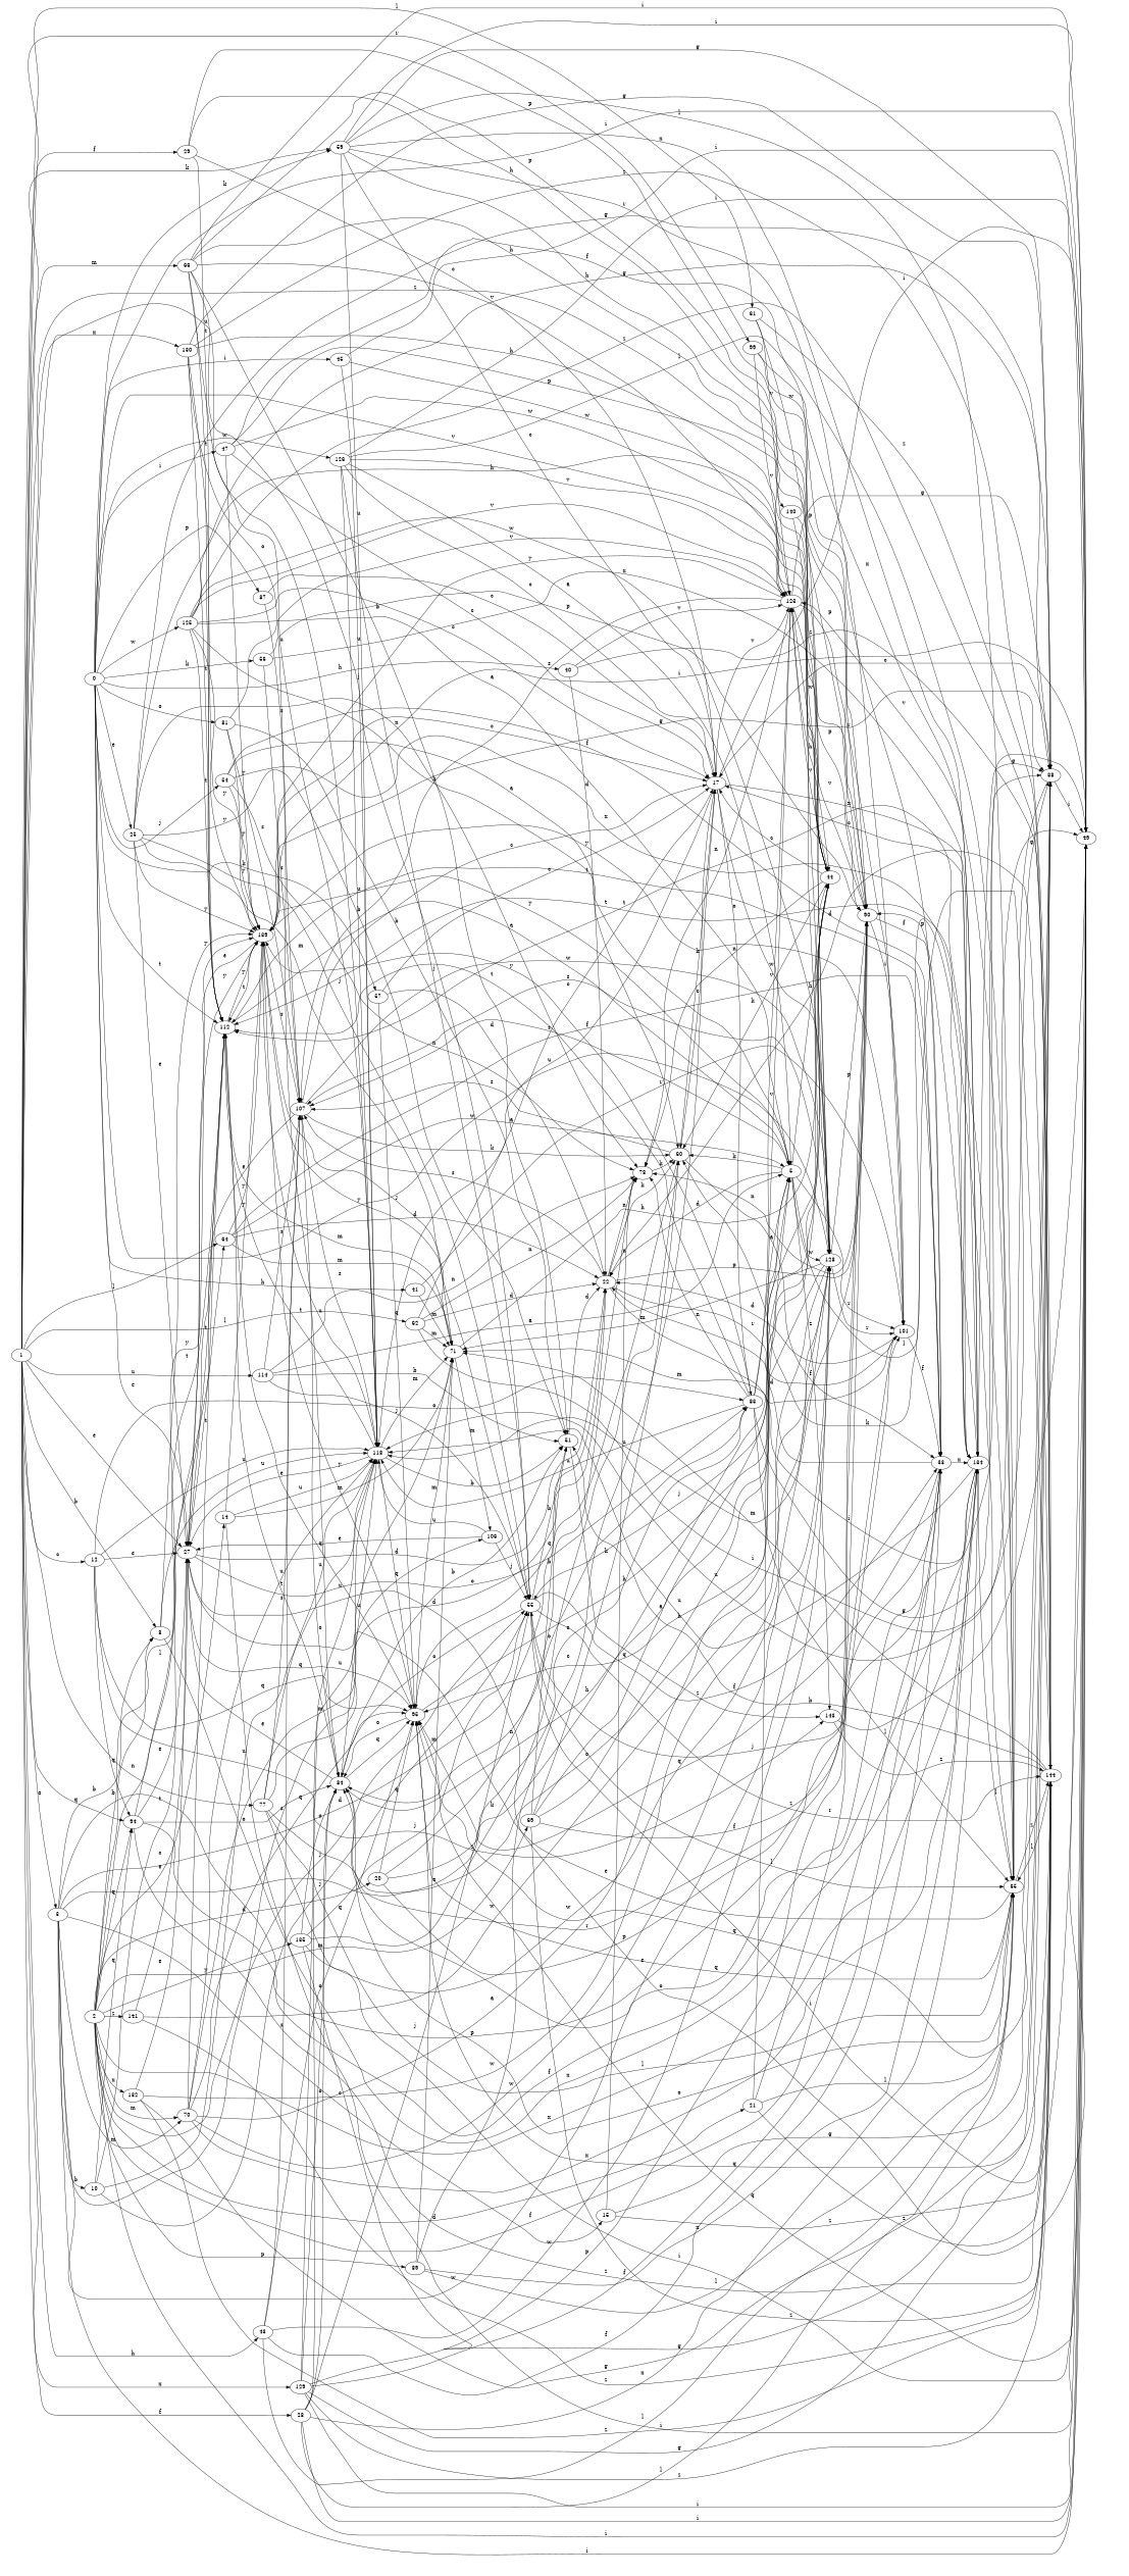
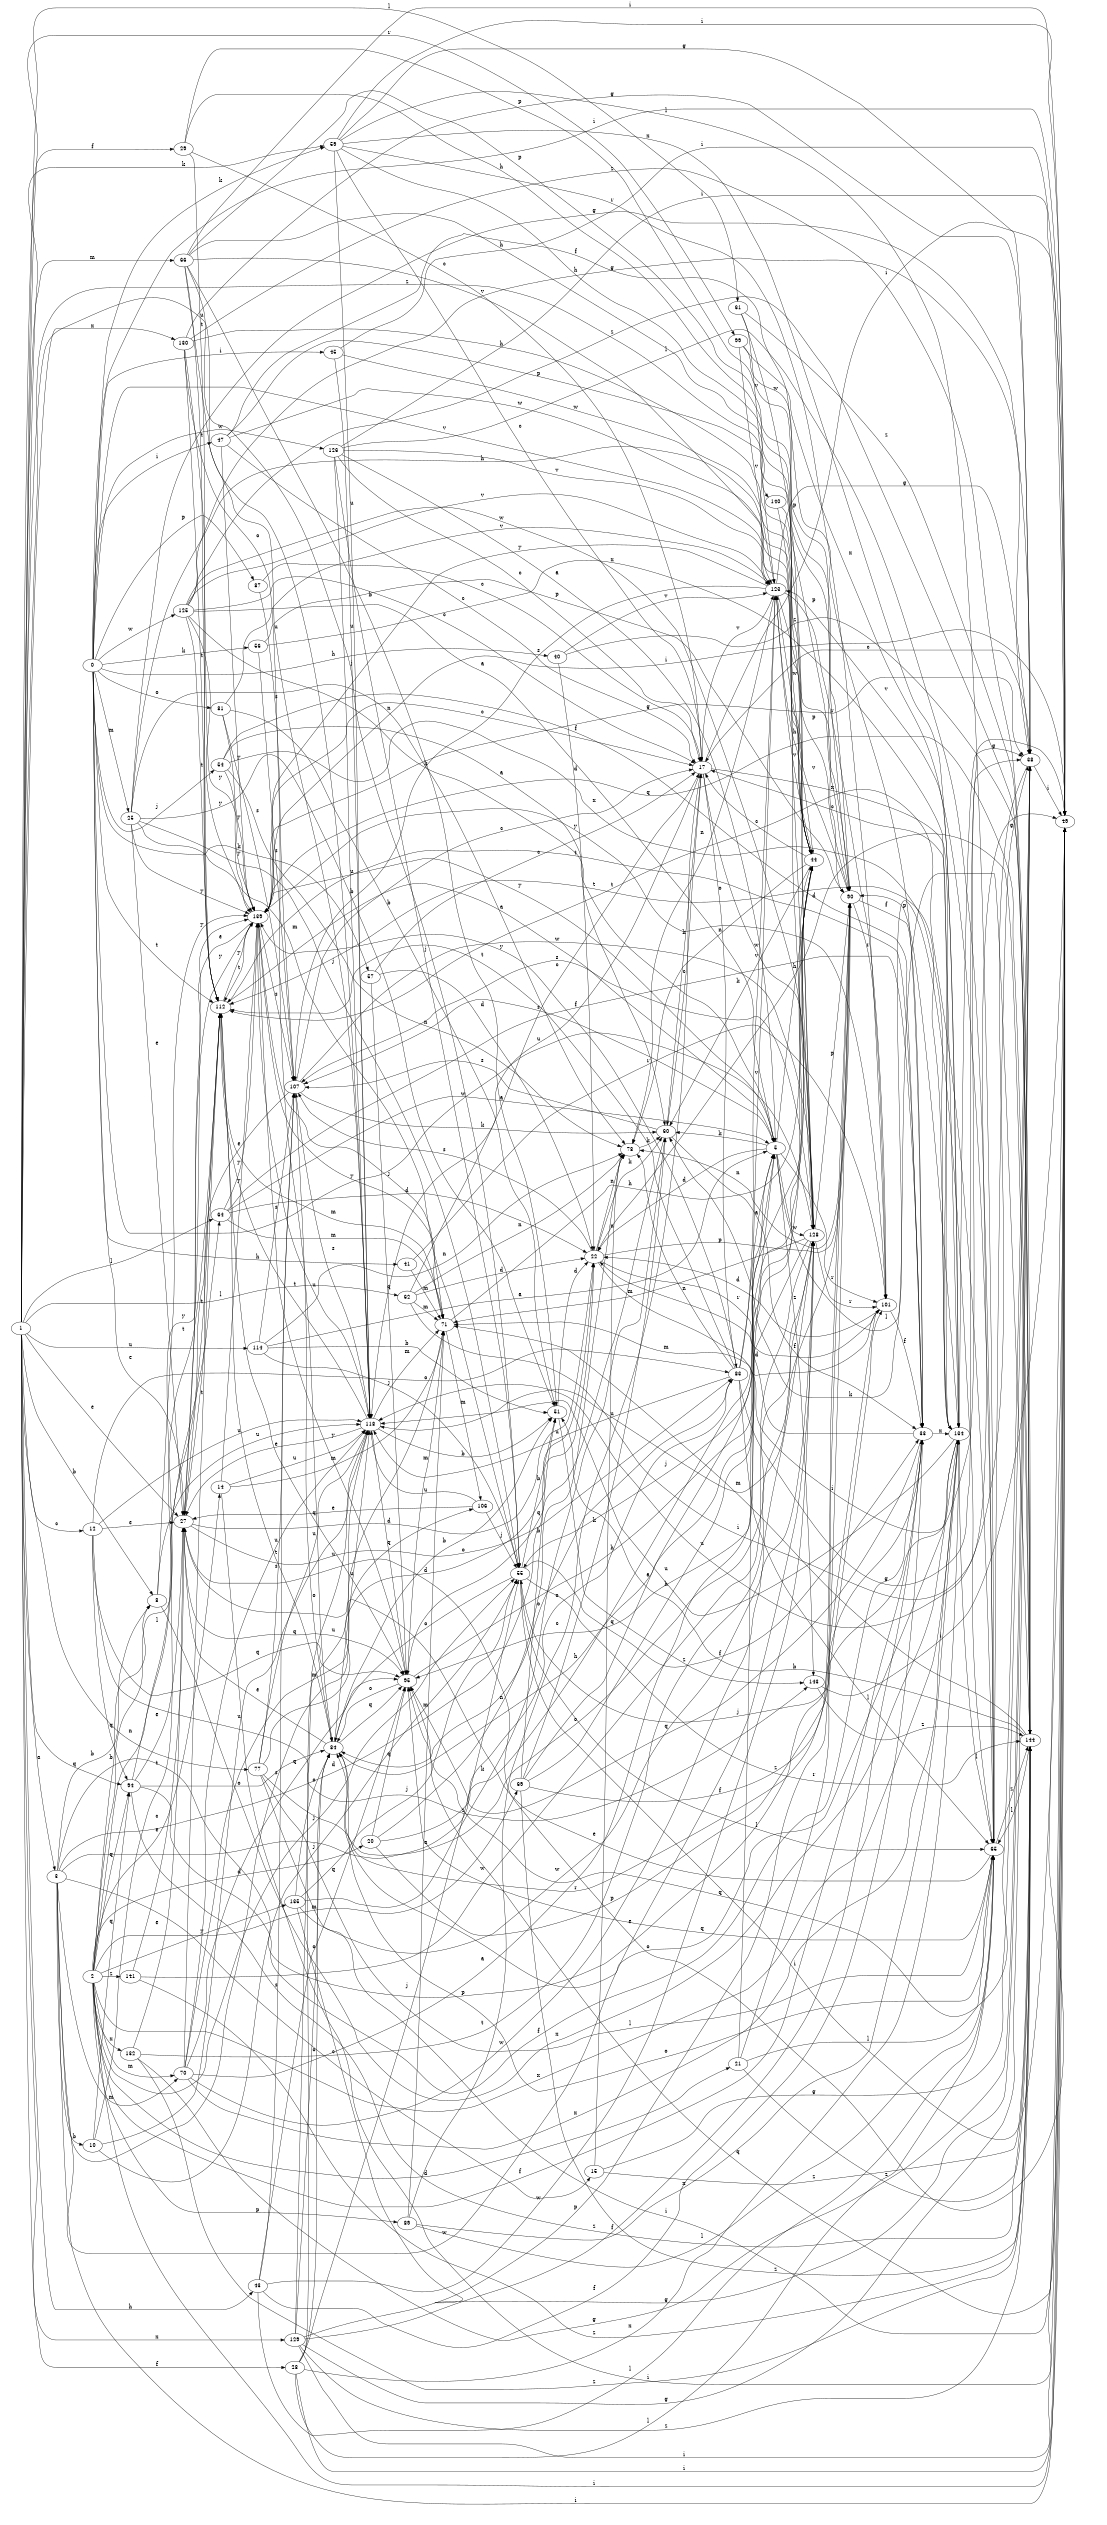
  strict digraph {
    rankdir=LR
    0
    25
    27
    40
    41
    45
    47
    49
    54
    56
    57
    59
    81
    87
    112
    123
    125
    126
    128
    55
    139
    44
    n23 [label=51]
    71
    38
    78
    22
    83
    95
    144
    101
    118
    33
    90
    17
    134
    5
    107
    65
    60
    84
    1
    3
    8
    12
    28
    29
    43
    61
    62
    64
    66
    77
    94
    99
    114
    129
    130
    140
    70
    10
    15
    106
    143
    2
    14
    20
    21
    69
    89
    132
    135
    141
-   0 -> 25 [label=e]
+   0 -> 25 [label=m]
    0 -> 27 [label=e]
    0 -> 40 [label=h]
    0 -> 41 [label=h]
    0 -> 45 [label=i]
    0 -> 47 [label=i]
    0 -> 49 [label=i]
    0 -> 54 [label=j]
    0 -> 56 [label=k]
    0 -> 57 [label=k]
    0 -> 59 [label=k]
    0 -> 81 [label=o]
    0 -> 87 [label=p]
    0 -> 112 [label=t]
    0 -> 123 [label=v]
    0 -> 125 [label=w]
    0 -> 126 [label=w]
    0 -> 128 [label=w]
    25 -> 27 [label=e]
    25 -> 55 [label=j]
    25 -> 139 [label=y]
    25 -> 44 [label=h]
    25 -> n23 [label=b]
    25 -> 71 [label=m]
    25 -> 38 [label=g]
    25 -> 78 [label=n]
    27 -> 112 [label=t]
    27 -> 139 [label=y]
    27 -> 22 [label=d]
    27 -> 83 [label=o]
    27 -> 95 [label=q]
    40 -> 123 [label=v]
    40 -> 22 [label=d]
    40 -> 144 [label=z]
    41 -> 71 [label=m]
    41 -> 101 [label=r]
    45 -> 49 [label=i]
    45 -> 128 [label=w]
    45 -> 118 [label=u]
    47 -> 128 [label=w]
    47 -> 139 [label=y]
    47 -> 33 [label=f]
    47 -> 90 [label=p]
    47 -> 17 [label=c]
    49 -> 27 [label=e]
    49 -> 95 [label=q]
    54 -> 139 [label=y]
    54 -> 78 [label=n]
    54 -> 33 [label=f]
    54 -> 134 [label=x]
    54 -> 5 [label=a]
    56 -> 90 [label=p]
    56 -> 134 [label=x]
    56 -> 107 [label=s]
    57 -> 22 [label=d]
    57 -> 95 [label=q]
    57 -> 17 [label=c]
    59 -> 49 [label=i]
    59 -> 44 [label=h]
    59 -> 38 [label=g]
    59 -> 101 [label=r]
    59 -> 118 [label=u]
    59 -> 17 [label=c]
    59 -> 134 [label=x]
    59 -> 65 [label=l]
    81 -> 123 [label=v]
    81 -> 139 [label=y]
    81 -> n23 [label=b]
    81 -> 107 [label=s]
    87 -> 17 [label=c]
    87 -> 107 [label=s]
    112 -> 139 [label=y]
    112 -> 71 [label=m]
    112 -> 95 [label=q]
    112 -> 5 [label=a]
    123 -> 139 [label=y]
    123 -> 44 [label=h]
    123 -> 38 [label=g]
    123 -> 78 [label=n]
    123 -> 101 [label=r]
    123 -> 90 [label=p]
    123 -> 107 [label=s]
    125 -> 112 [label=t]
    125 -> 123 [label=v]
    125 -> 128 [label=w]
    125 -> 139 [label=y]
    125 -> 38 [label=g]
    125 -> 144 [label=z]
    125 -> 17 [label=c]
    125 -> 5 [label=a]
    125 -> 60 [label=k]
    126 -> 49 [label=i]
    126 -> 123 [label=v]
    126 -> 55 [label=j]
    126 -> 118 [label=u]
    126 -> 17 [label=c]
    126 -> 5 [label=a]
    126 -> 65 [label=l]
    128 -> 71 [label=m]
    128 -> 95 [label=q]
    128 -> 101 [label=r]
    128 -> 90 [label=p]
    128 -> 107 [label=s]
    128 -> 84 [label=o]
    55 -> 49 [label=i]
    55 -> n23 [label=b]
    55 -> 144 [label=z]
    55 -> 33 [label=f]
    55 -> 65 [label=l]
    55 -> 84 [label=o]
    139 -> 27 [label=e]
    139 -> 49 [label=i]
    139 -> 112 [label=t]
    139 -> 55 [label=j]
    139 -> 38 [label=g]
    139 -> 118 [label=u]
    139 -> 17 [label=c]
    139 -> 107 [label=s]
    44 -> 123 [label=v]
    44 -> 55 [label=j]
    44 -> 78 [label=n]
    44 -> 17 [label=c]
    44 -> 60 [label=k]
    n23 -> 22 [label=d]
    n23 -> 143 [label=z]
    71 -> 139 [label=y]
    71 -> 44 [label=h]
    71 -> 106 [label=m]
    38 -> 49 [label=i]
    38 -> 95 [label=q]
    38 -> 118 [label=u]
    38 -> 17 [label=c]
    78 -> 60 [label=k]
    22 -> 49 [label=i]
    22 -> 78 [label=n]
    22 -> 101 [label=r]
    22 -> 90 [label=p]
    22 -> 107 [label=s]
    22 -> 60 [label=k]
    83 -> 112 [label=t]
    83 -> 123 [label=v]
    83 -> 139 [label=y]
    83 -> 38 [label=g]
    83 -> 78 [label=n]
    83 -> 118 [label=u]
    83 -> 5 [label=a]
    83 -> 65 [label=l]
    83 -> 84 [label=o]
    95 -> 139 [label=y]
    95 -> 44 [label=h]
    95 -> 71 [label=m]
    95 -> 84 [label=o]
    144 -> n23 [label=b]
    144 -> 71 [label=m]
    144 -> 22 [label=d]
-   144 -> 95 [label=q]
+   144 -> 139 [label=q]
    144 -> 65 [label=l]
    144 -> 60 [label=k]
    101 -> 139 [label=y]
    101 -> 71 [label=m]
    101 -> 22 [label=d]
    101 -> 33 [label=f]
    118 -> 27 [label=e]
    118 -> 112 [label=t]
    118 -> n23 [label=b]
    118 -> 71 [label=m]
    118 -> 95 [label=q]
    118 -> 107 [label=s]
    33 -> 112 [label=t]
    33 -> 22 [label=d]
    33 -> 95 [label=q]
    33 -> 134 [label=x]
    90 -> 123 [label=v]
    90 -> 78 [label=n]
-   90 -> 101 [label=i]
+   90 -> 101 [label=r]
    90 -> 118 [label=u]
    90 -> 33 [label=f]
    17 -> 49 [label=i]
    17 -> 123 [label=v]
    17 -> 128 [label=w]
    17 -> 83 [label=o]
    17 -> 118 [label=u]
    17 -> 134 [label=x]
    17 -> 60 [label=k]
    134 -> 112 [label=t]
    134 -> 55 [label=j]
    134 -> 38 [label=g]
    134 -> 118 [label=u]
    134 -> 90 [label=p]
    134 -> 17 [label=c]
    134 -> 65 [label=l]
    134 -> 84 [label=o]
    5 -> 128 [label=w]
    5 -> 139 [label=y]
    5 -> 44 [label=h]
    5 -> 22 [label=d]
    5 -> 101 [label=r]
    5 -> 107 [label=s]
    5 -> 65 [label=l]
    5 -> 60 [label=k]
    5 -> 143 [label=z]
    107 -> 27 [label=e]
    107 -> 128 [label=w]
    107 -> 17 [label=c]
    107 -> 60 [label=k]
    107 -> 84 [label=o]
    65 -> 27 [label=e]
    65 -> 112 [label=t]
    65 -> 123 [label=v]
    65 -> 38 [label=g]
    65 -> 95 [label=q]
    65 -> 144 [label=z]
    65 -> 84 [label=o]
    60 -> 95 [label=q]
    60 -> 33 [label=f]
    60 -> 17 [label=c]
    60 -> 107 [label=s]
    84 -> 27 [label=e]
    84 -> 112 [label=t]
    84 -> 44 [label=h]
    84 -> n23 [label=b]
    84 -> 95 [label=q]
    84 -> 118 [label=u]
    1 -> 27 [label=e]
    1 -> 59 [label=k]
    1 -> 118 [label=u]
    1 -> 3 [label=a]
    1 -> 8 [label=b]
    1 -> 12 [label=c]
    1 -> 28 [label=f]
    1 -> 29 [label=f]
    1 -> 43 [label=h]
    1 -> 61 [label=l]
    1 -> 62 [label=l]
    1 -> 64 [label=l]
    1 -> 66 [label=m]
    1 -> 77 [label=n]
    1 -> 94 [label=q]
    1 -> 99 [label=r]
    1 -> 114 [label=u]
    1 -> 129 [label=x]
    1 -> 130 [label=x]
    1 -> 140 [label=z]
    3 -> 49 [label=i]
    3 -> 128 [label=w]
    3 -> 22 [label=d]
    3 -> 90 [label=p]
    3 -> 5 [label=a]
    3 -> 8 [label=b]
    3 -> 70 [label=m]
    3 -> 10 [label=b]
    3 -> 15 [label=c]
    3 -> 106 [label=s]
    8 -> 139 [label=y]
    8 -> 118 [label=u]
    8 -> 134 [label=x]
    12 -> 27 [label=e]
    12 -> 83 [label=o]
    12 -> 95 [label=q]
    12 -> 118 [label=u]
    12 -> 94 [label=q]
    12 -> 143 [label=z]
    28 -> 49 [label=i]
    28 -> 55 [label=j]
    28 -> 118 [label=u]
    28 -> 134 [label=x]
    28 -> 65 [label=l]
    28 -> 84 [label=o]
    29 -> 112 [label=t]
    29 -> 44 [label=h]
    29 -> 90 [label=p]
    29 -> 17 [label=c]
    43 -> 128 [label=w]
    43 -> 95 [label=q]
    43 -> 33 [label=f]
    43 -> 107 [label=s]
    43 -> 65 [label=l]
    61 -> 123 [label=v]
    61 -> 128 [label=w]
    61 -> 144 [label=z]
    62 -> 49 [label=i]
    62 -> 71 [label=m]
    62 -> 78 [label=n]
    62 -> 22 [label=d]
    62 -> 17 [label=c]
    64 -> 139 [label=y]
    64 -> 71 [label=m]
    64 -> 22 [label=d]
    64 -> 33 [label=f]
    64 -> 5 [label=a]
    66 -> 49 [label=i]
    66 -> 112 [label=t]
    66 -> 123 [label=v]
    66 -> 55 [label=j]
    66 -> 44 [label=h]
    66 -> n23 [label=b]
    66 -> 118 [label=u]
    66 -> 90 [label=p]
    77 -> 49 [label=i]
    77 -> 22 [label=d]
    77 -> 101 [label=r]
    77 -> 118 [label=u]
    77 -> 107 [label=s]
    77 -> 65 [label=l]
    94 -> 27 [label=e]
    94 -> 112 [label=t]
    94 -> 144 [label=z]
    94 -> 33 [label=f]
    94 -> 84 [label=o]
    99 -> 123 [label=v]
    99 -> 90 [label=p]
    99 -> 134 [label=x]
    114 -> 55 [label=j]
    114 -> n23 [label=b]
    114 -> 78 [label=n]
    114 -> 5 [label=a]
    114 -> 107 [label=s]
    129 -> 49 [label=i]
    129 -> 38 [label=g]
    129 -> 144 [label=z]
    129 -> 118 [label=u]
    129 -> 33 [label=f]
    129 -> 90 [label=p]
    129 -> 84 [label=o]
    130 -> 112 [label=t]
    130 -> 139 [label=y]
    130 -> 44 [label=h]
    130 -> 38 [label=g]
    130 -> 144 [label=z]
    130 -> 84 [label=o]
    140 -> 128 [label=w]
    140 -> 90 [label=p]
    70 -> 112 [label=t]
    70 -> 128 [label=w]
    70 -> 71 [label=m]
    70 -> 95 [label=q]
    70 -> 118 [label=u]
    70 -> 134 [label=x]
    70 -> 5 [label=a]
    10 -> 112 [label=t]
    10 -> 55 [label=j]
    10 -> 118 [label=u]
    10 -> 94 [label=q]
    15 -> 38 [label=g]
    15 -> 78 [label=n]
    15 -> 144 [label=z]
    106 -> 27 [label=e]
    106 -> 55 [label=j]
    106 -> 118 [label=u]
    143 -> 49 [label=i]
    143 -> 144 [label=z]
    2 -> 49 [label=i]
    2 -> 55 [label=j]
    2 -> 139 [label=y]
    2 -> 33 [label=f]
    2 -> 134 [label=x]
    2 -> 8 [label=b]
    2 -> 64 [label=l]
    2 -> 94 [label=q]
    2 -> 70 [label=m]
    2 -> 14 [label=c]
    2 -> 20 [label=d]
    2 -> 21 [label=d]
    2 -> 69 [label=m]
    2 -> 89 [label=p]
    2 -> 132 [label=x]
    2 -> 135 [label=y]
    2 -> 141 [label=z]
    14 -> 49 [label=i]
    14 -> 139 [label=y]
    14 -> 71 [label=m]
    14 -> 118 [label=u]
    20 -> 78 [label=n]
    20 -> 83 [label=o]
    20 -> 95 [label=q]
    20 -> 90 [label=p]
    21 -> 123 [label=v]
    21 -> 144 [label=z]
    21 -> 101 [label=r]
    21 -> 65 [label=l]
    69 -> 44 [label=h]
    69 -> n23 [label=b]
    69 -> 144 [label=z]
    69 -> 33 [label=f]
    69 -> 5 [label=a]
    69 -> 60 [label=k]
    89 -> 71 [label=m]
    89 -> 17 [label=c]
    89 -> 134 [label=x]
    89 -> 65 [label=l]
    132 -> 27 [label=e]
-   132 -> 128 [label=w]
+   132 -> 128 [label=t]
    132 -> 38 [label=g]
    132 -> 144 [label=z]
    135 -> 128 [label=w]
    135 -> 55 [label=j]
    135 -> 38 [label=g]
    135 -> 60 [label=k]
    135 -> 84 [label=o]
    141 -> 27 [label=e]
    141 -> 128 [label=w]
    141 -> 144 [label=z]
  }
